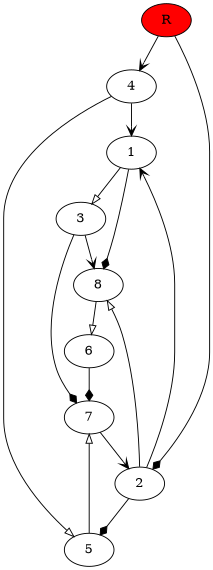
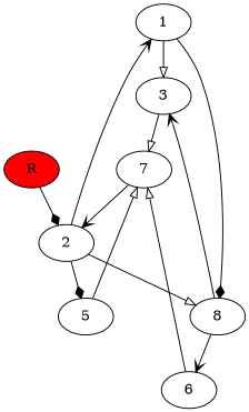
  digraph {
    edge [arrowhead=vee]
    1
    3
    8
    7
    2
    5
    6
-   4
    R [fillcolor="#ff0000" style=filled]
    1 -> 3 [arrowhead=onormal]
    1 -> 8 [arrowhead=diamond]
-   3 -> 7 [arrowhead=diamond]
-   3 -> 8
-   8 -> 6 [arrowhead=onormal]
+   3 -> 7 [arrowhead=onormal]
+   8 -> 3
+   8 -> 6
    7 -> 2
    2 -> 1
    2 -> 8 [arrowhead=onormal]
    2 -> 5 [arrowhead=diamond]
    5 -> 7 [arrowhead=onormal]
-   6 -> 7 [arrowhead=diamond]
-   4 -> 1
-   4 -> 5 [arrowhead=onormal]
+   6 -> 7 [arrowhead=onormal]
    R -> 2 [arrowhead=diamond]
-   R -> 4
  }
